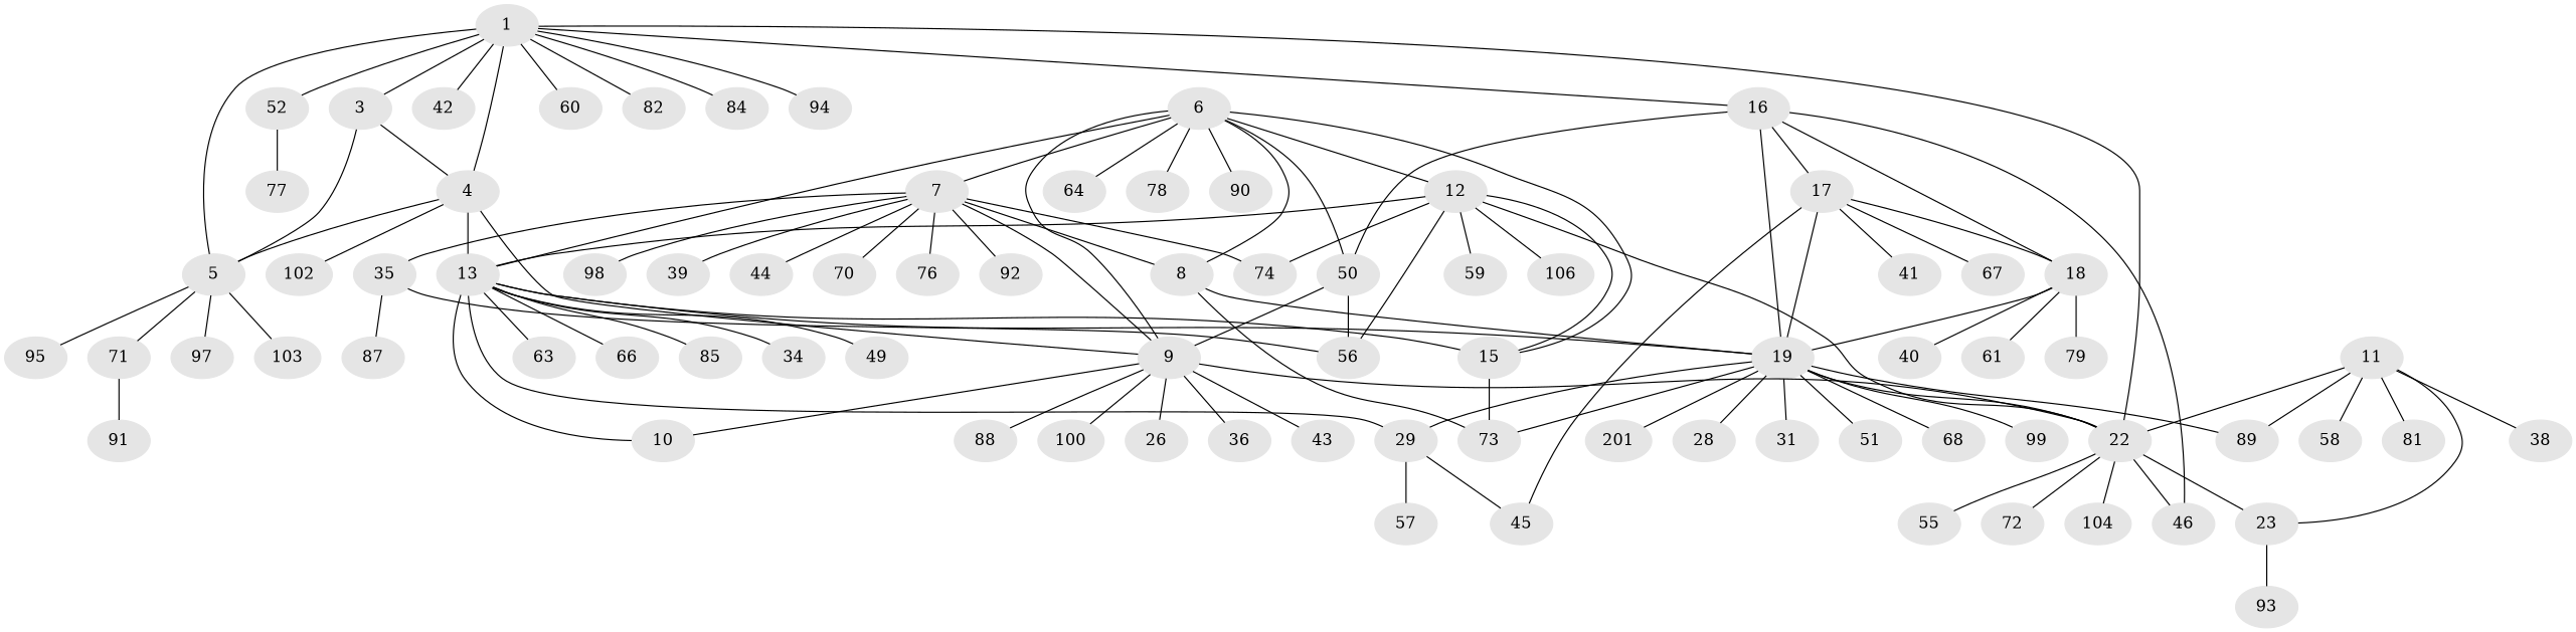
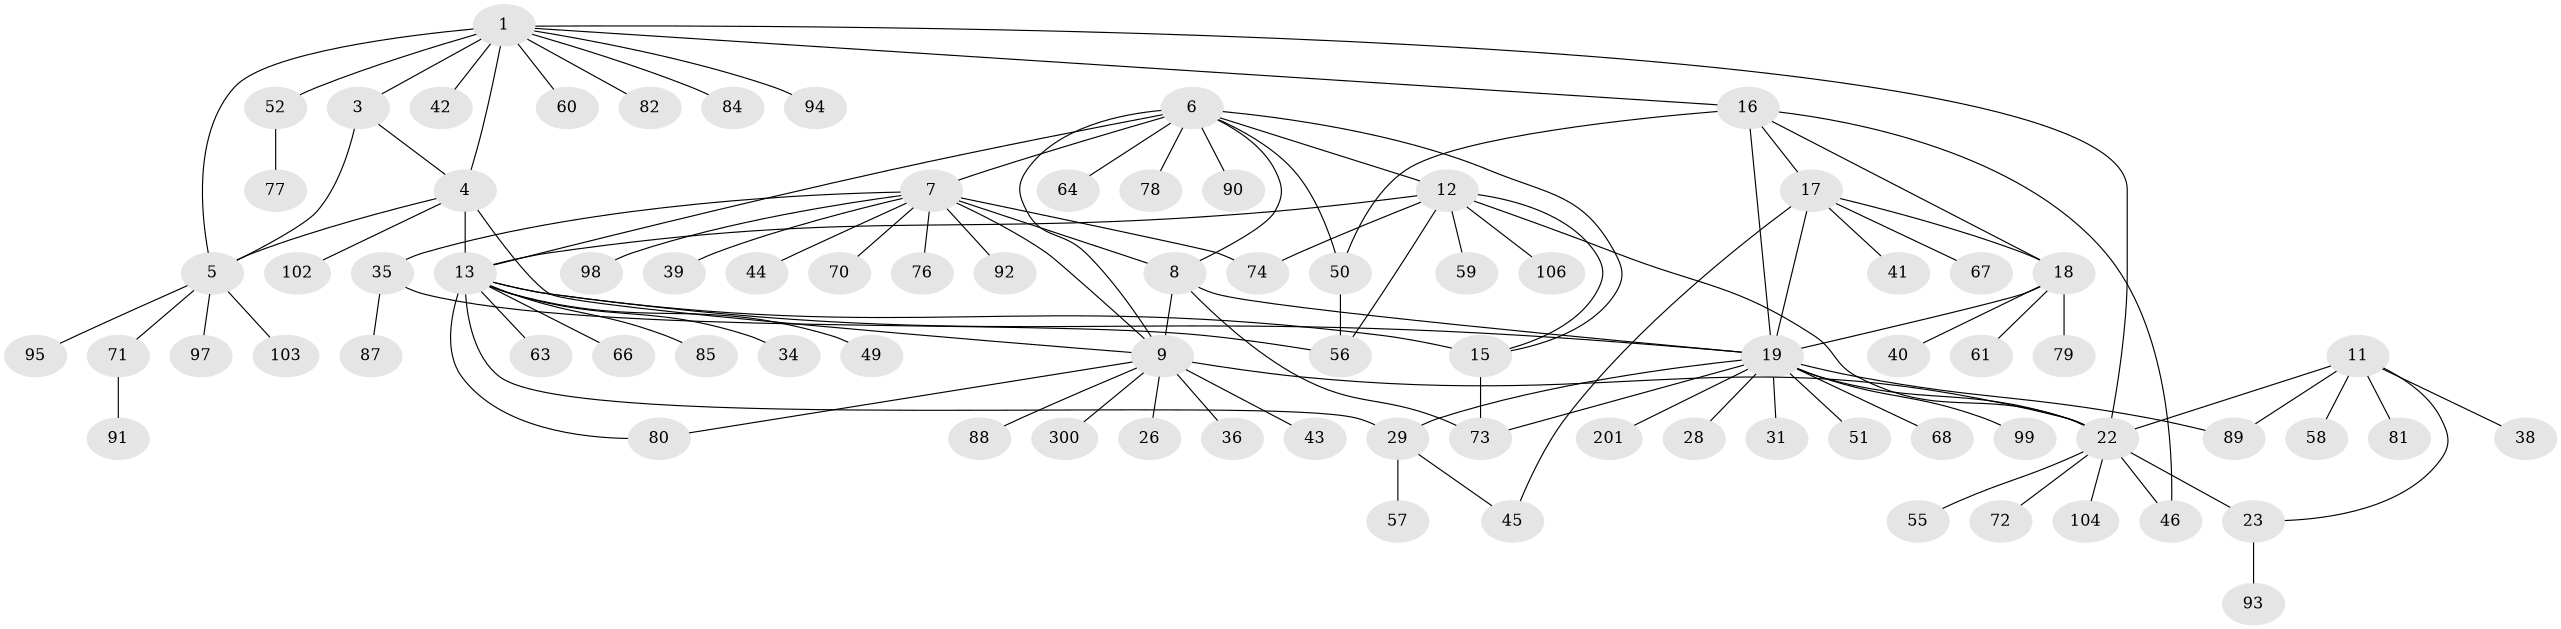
  graph {
    node [color=gray90 style=filled]
    1 [super="+2"]
    3
    4 [super="+47"]
    5 [super="+54"]
    16 [super="+105"]
    22 [super="+24"]
    42
    52 [super="+86"]
    60
    82
    84
    94
    9 [super="+27"]
    13 [super="+14"]
    102
    71
    95
    97
    103
    50
    19 [super="+20"]
    17 [super="+53"]
    18 [super="+83"]
    46 [super="+96"]
    23 [super="+25"]
    55
    72
    104
    77
    26 [super="+30"]
    36
    43
-   80 [label=10]
+   80
    88
-   100
+   100 [label=300]
    15
    29 [super="+33"]
    34
    49
    63
    66
    85
    91
    6 [super="+11"]
    7 [super="+32"]
    8 [super="+10"]
    12 [super="+48"]
    64
    n49 [label=78]
    90
    35
    39
    44
    70
    74
    76
    92
    98
    73 [super="+78"]
    56 [super="+69"]
    59
    106
    87
    28
    31
    51
    68
    89
    99
    n70 [label=201]
    45 [super="+62"]
    57
    41
    67
    40
    61
    79
    n78 [label=11 super="+37"]
    38 [super="+65"]
    58
    81
    93
    1 -- 3 [weight=2]
    1 -- 4 [weight=2]
    1 -- 5 [weight=2]
    1 -- 16
    1 -- 22
    1 -- 42
    1 -- 52
    1 -- 60
    1 -- 82
    1 -- 84
    1 -- 94
    3 -- 4
    3 -- 5
    4 -- 5
    4 -- 9
    4 -- 13
    4 -- 102
    5 -- 71
    5 -- 95
    5 -- 97
    5 -- 103
    16 -- 50
    16 -- 19 [weight=2]
    16 -- 17
    16 -- 18
    16 -- 46
    22 -- 46
    22 -- 23 [weight=4]
    22 -- 55
    22 -- 72
    22 -- 104
    52 -- 77
    9 -- 22
    9 -- 26
    9 -- 36
    9 -- 43
    9 -- 80
    9 -- 88
    9 -- 100
    13 -- 19
    13 -- 80
    13 -- 15 [weight=2]
    13 -- 29
    13 -- 34
    13 -- 49
    13 -- 63
    13 -- 66
    13 -- 85
    71 -- 91
    50 -- 56
    19 -- 22
    19 -- 29
    19 -- 73
    19 -- 28
    19 -- 31
    19 -- 51
    19 -- 68
    19 -- 89
    19 -- 99
    19 -- n70
    17 -- 19 [weight=2]
    17 -- 18
    17 -- 45
    17 -- 41
    17 -- 67
    18 -- 19 [weight=2]
    18 -- 40
    18 -- 61
    18 -- 79
    23 -- 93
    15 -- 73
    29 -- 45
    29 -- 57
    6 -- 9
    6 -- 13 [weight=2]
    6 -- 50
    6 -- 15
    6 -- 7
    6 -- 8 [weight=2]
    6 -- 12
    6 -- 64
    6 -- n49
    6 -- 90
    7 -- 9
    7 -- 8 [weight=2]
    7 -- 35
    7 -- 39
    7 -- 44
    7 -- 70
    7 -- 74
    7 -- 76
    7 -- 92
    7 -- 98
-   50 -- 9 [weight=2]
+   8 -- 9 [weight=2]
    8 -- 19
    8 -- 73
    12 -- 22
    12 -- 13 [weight=2]
    12 -- 15
    12 -- 74
    12 -- 56
    12 -- 59
    12 -- 106
    35 -- 56
    35 -- 87
    n78 -- 22 [weight=2]
    n78 -- 23 [weight=2]
    n78 -- 89
    n78 -- 38
    n78 -- 58
    n78 -- 81
  }
